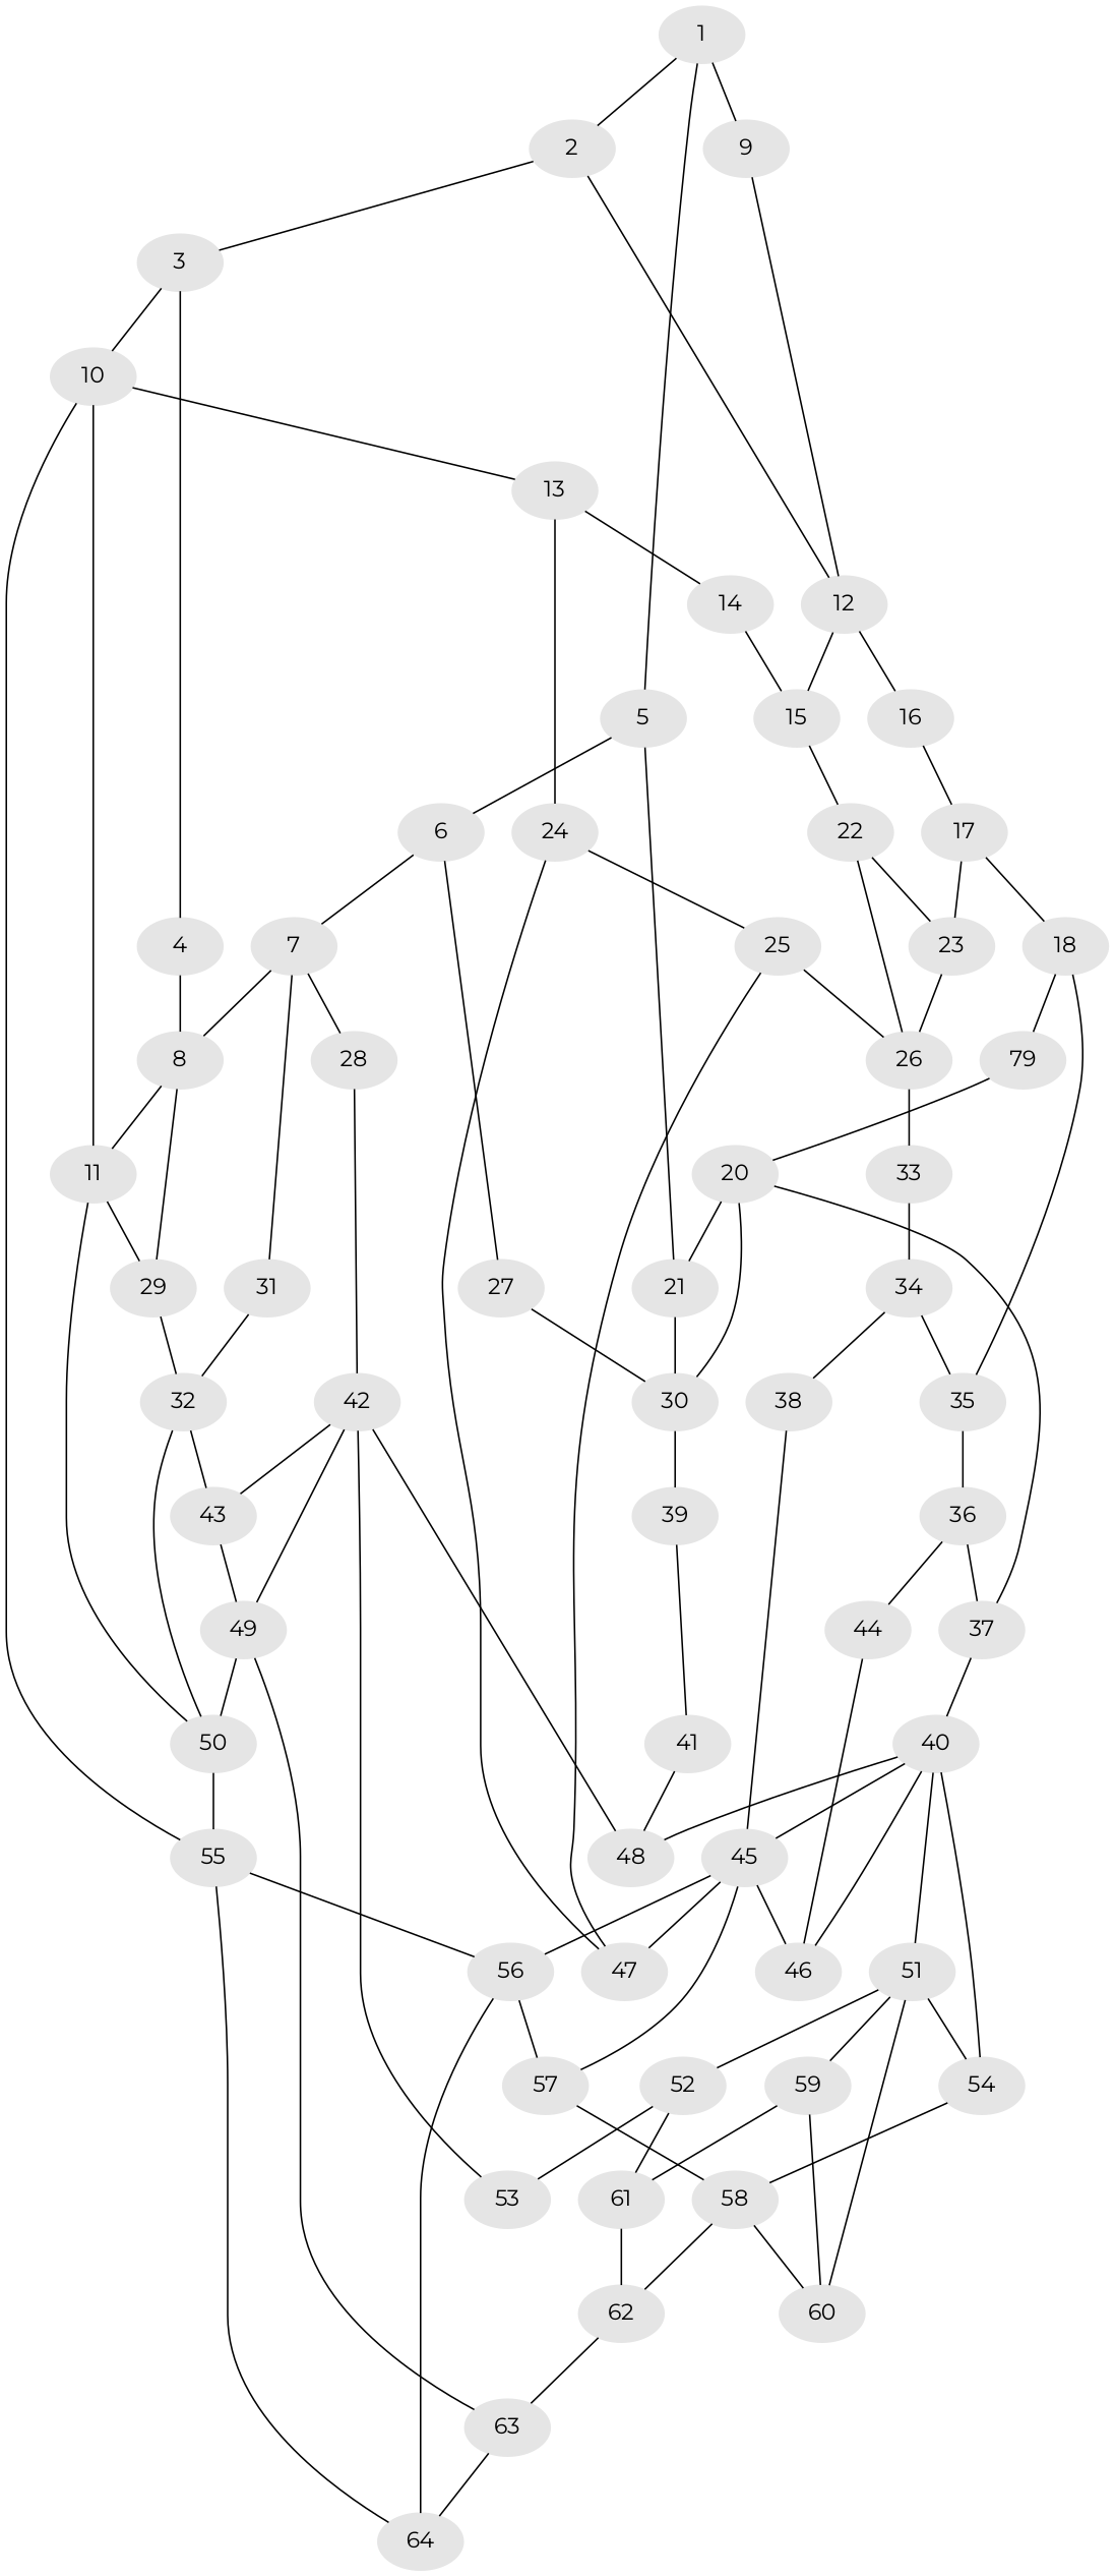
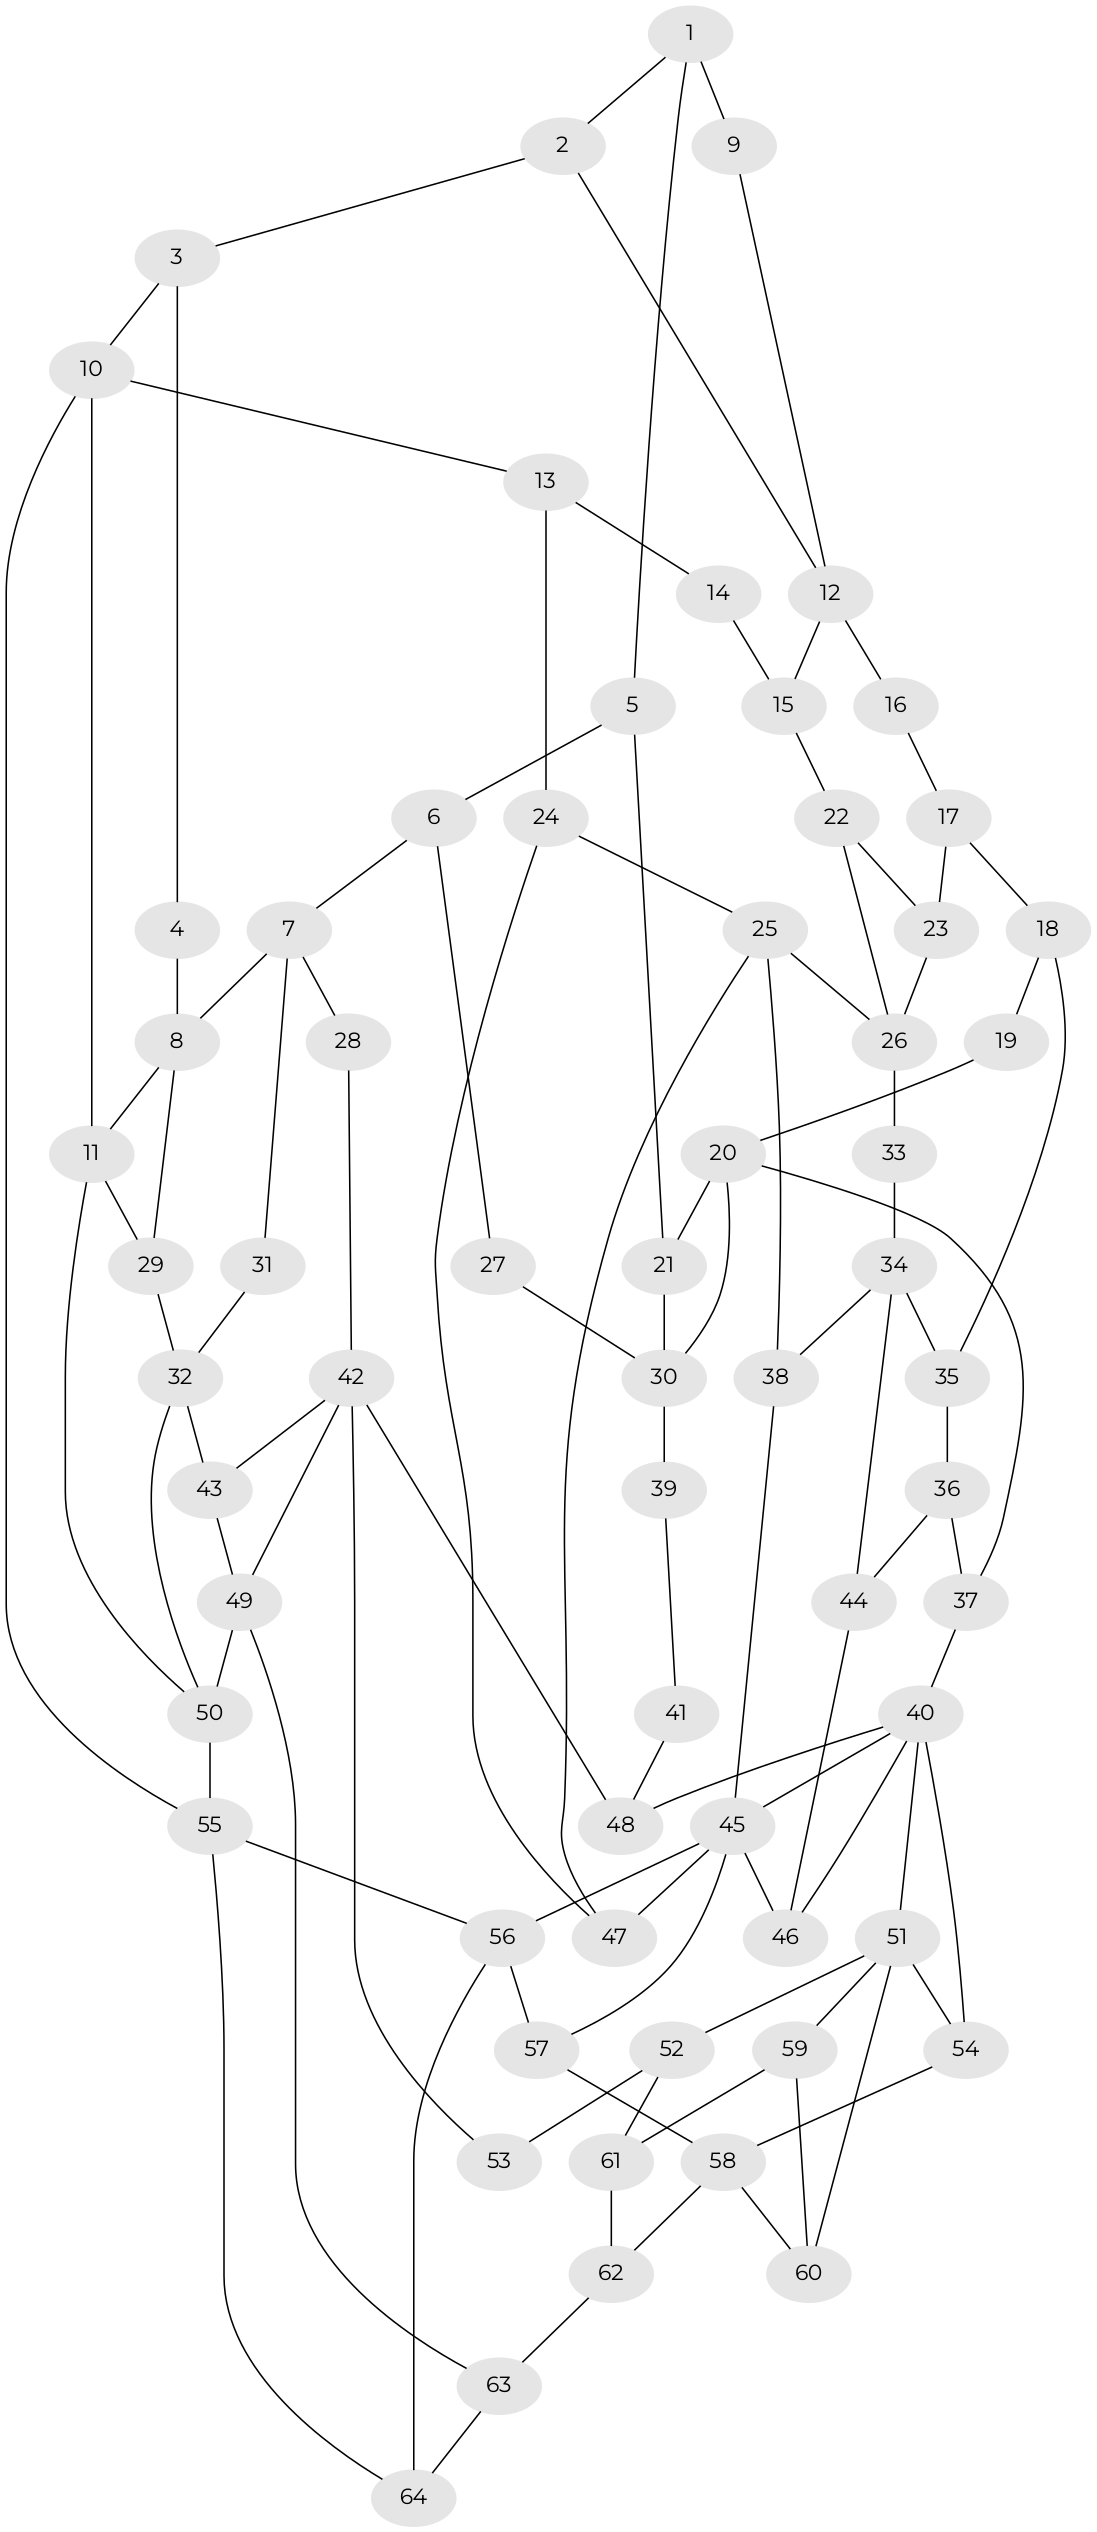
  graph {
    fontname=Montserrat
    node [color=gray90 fontname=Montserrat style=filled]
    edge [fontname=Montserrat weight=1.0]
    1
    2
    5
    9
    3
    12
    6
    21
    4
    10
    15
    16
    8
    11
    13
    55
    29
    7
    27
    30
    28
    31
    42
    32
    50
    14
    24
    56
    64
    22
    17
    25
    47
    23
    26
    18
-   19 [label=79]
+   19
    35
    20
    36
    37
    39
    40
    33
    38
    45
    34
    43
    48
    49
    53
    41
    44
    46
    51
    54
    57
    52
    59
    60
    58
    63
    61
    62
    1 -- 2
    1 -- 5
    1 -- 9 [weight=2.0]
    2 -- 3
    2 -- 12
    5 -- 6
    5 -- 21
    9 -- 12
    3 -- 4
    3 -- 10
    12 -- 15 [weight=2.0]
    12 -- 16 [weight=2.0]
    6 -- 7
    6 -- 27
    21 -- 30
    4 -- 8 [weight=2.0]
    10 -- 11
    10 -- 13
    10 -- 55
    15 -- 22
    16 -- 17
    8 -- 11
    8 -- 29
    11 -- 29
    11 -- 50
    13 -- 14
    13 -- 24
    55 -- 56
    55 -- 64
    29 -- 32 [weight=2.0]
    7 -- 8 [weight=2.0]
    7 -- 28
    7 -- 31
    27 -- 30 [weight=2.0]
    30 -- 39 [weight=2.0]
    28 -- 42
    31 -- 32 [weight=2.0]
    42 -- 43
    42 -- 48
    42 -- 49
    42 -- 53 [weight=2.0]
    32 -- 50
    32 -- 43
    50 -- 55
    14 -- 15 [weight=2.0]
    24 -- 25
    24 -- 47
    56 -- 64
    56 -- 57 [weight=3.0]
    22 -- 23
    22 -- 26
    17 -- 23
    17 -- 18
    25 -- 47
    25 -- 26 [weight=2.0]
+   25 -- 38 [weight=2.0]
    23 -- 26
    26 -- 33
    18 -- 19
    18 -- 35
    19 -- 20 [weight=2.0]
    35 -- 36
    20 -- 21
    20 -- 30
    20 -- 37
    36 -- 37
    36 -- 44
    37 -- 40
    39 -- 41
    40 -- 45
    40 -- 48
    40 -- 46
    40 -- 51
    40 -- 54
    33 -- 34 [weight=2.0]
    38 -- 45
    45 -- 56
    45 -- 47
    45 -- 46
    45 -- 57
    34 -- 35
    34 -- 38 [weight=2.0]
+   34 -- 44
    43 -- 49
    49 -- 50 [weight=2.0]
    49 -- 63 [weight=2.0]
    41 -- 48
    44 -- 46
    51 -- 54
    51 -- 52 [weight=2.0]
    51 -- 59
    51 -- 60
    54 -- 58
    57 -- 58 [weight=2.0]
    52 -- 53
    52 -- 61
    59 -- 60
    59 -- 61
    58 -- 60
    58 -- 62
    63 -- 64
    61 -- 62 [weight=2.0]
    62 -- 63 [weight=2.0]
  }
